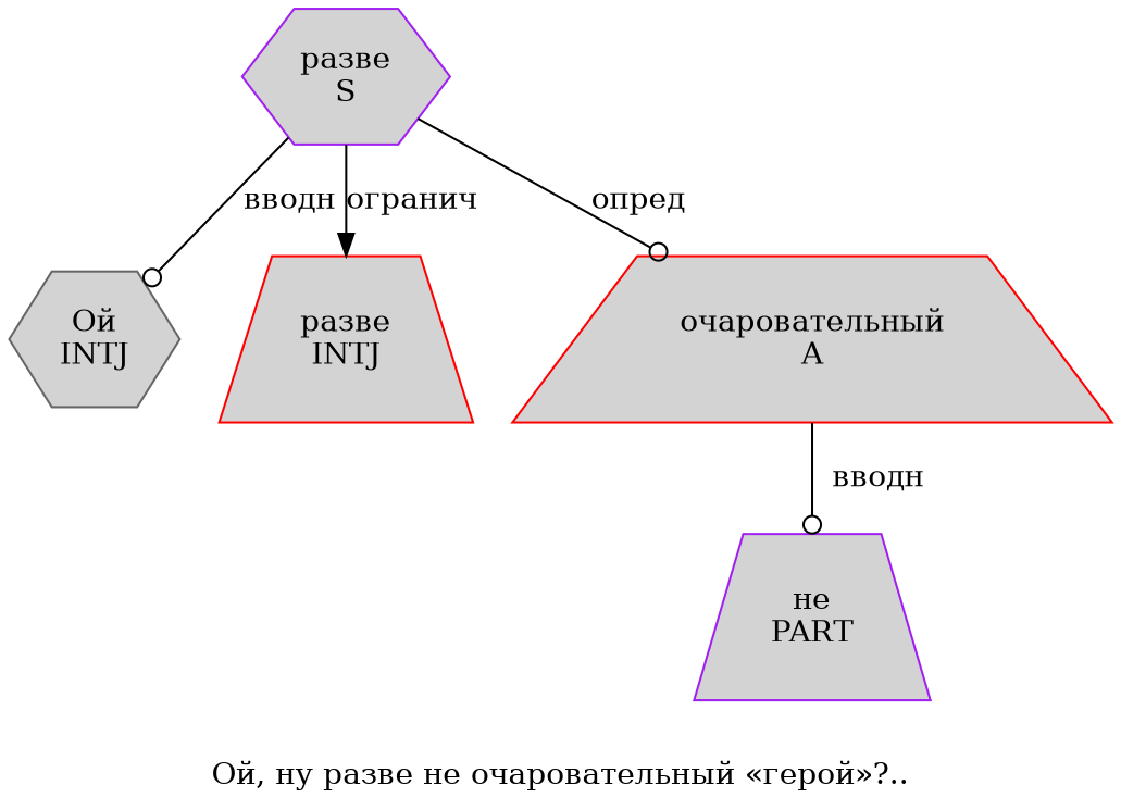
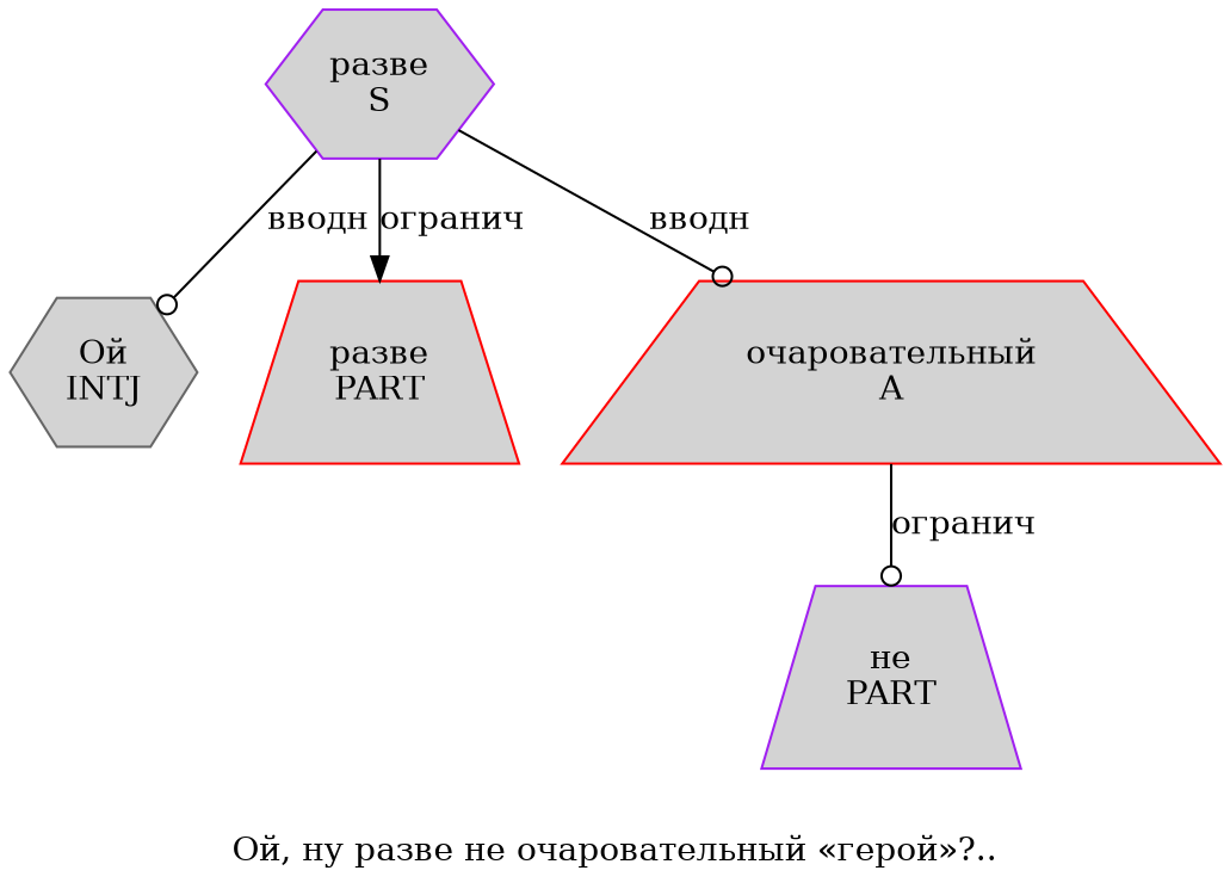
  digraph {
    label="Ой, ну разве не очаровательный «герой»?.."
    node [color=red fillcolor=lightgray penwidth=1 shape=trapezium style=filled]
    edge [arrowhead=odot]
    n1 [color=gray40 label="Ой\nINTJ" shape=hexagon]
-   n2 [label="разве\nINTJ"]
+   n2 [label="разве\nPART"]
    n3 [color=purple label="не\nPART"]
    n4 [label="очаровательный\nA"]
    n5 [color=purple label="разве\nS" shape=hexagon]
-   n4 -> n3 [label="вводн"]
+   n4 -> n3 [label="огранич"]
    n5 -> n1 [label="вводн"]
    n5 -> n2 [arrowhead=normal label="огранич"]
-   n5 -> n4 [label="опред"]
+   n5 -> n4 [label="вводн"]
  }
